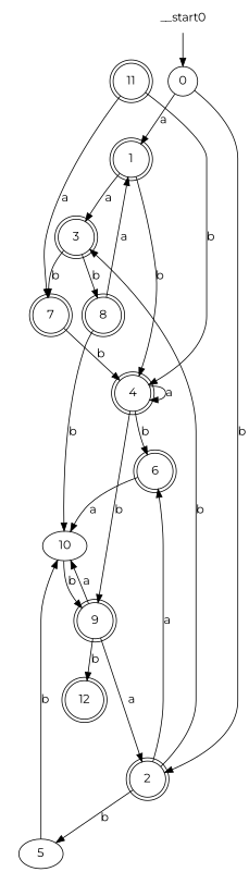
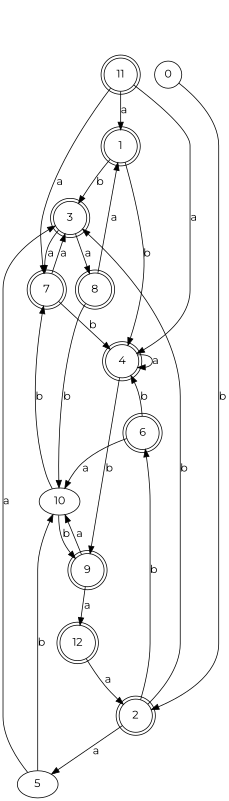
  digraph {
    fontname=Montserrat
    node [fontname=Montserrat shape=doublecircle]
    edge [fontname=Montserrat]
-   __start0 [shape=none]
    0 [shape=circle]
    1
    2
    3
    4
    5 [shape=""]
    6
    7
    8
    9
    10 [shape=""]
    12
    11
-   __start0 -> 0
-   0 -> 1 [label=a]
+   11 -> 1 [label=a]
    0 -> 2 [label=b]
-   1 -> 3 [label=a]
+   1 -> 3 [label=b]
    1 -> 4 [label=b]
    2 -> 3 [label=b]
-   2 -> 5 [label=b]
-   2 -> 6 [label=a]
-   3 -> 7 [label=b]
-   3 -> 8 [label=b]
+   2 -> 5 [label=a]
+   2 -> 6 [label=b]
+   3 -> 7 [label=a]
+   3 -> 8 [label=a]
    4 -> 4 [label=a]
    4 -> 9 [label=b]
+   5 -> 3 [label=a]
    5 -> 10 [label=b]
-   4 -> 6 [label=b]
+   6 -> 4 [label=b]
    6 -> 10 [label=a]
+   7 -> 3 [label=a]
    7 -> 4 [label=b]
    8 -> 1 [label=a]
    8 -> 10 [label=b]
    9 -> 10 [label=a]
-   9 -> 12 [label=b]
+   9 -> 12 [label=a]
+   10 -> 7 [label=b]
    10 -> 9 [label=b]
-   9 -> 2 [label=a]
-   11 -> 4 [label=b]
+   12 -> 2 [label=a]
+   11 -> 4 [label=a]
    11 -> 7 [label=a]
  }
